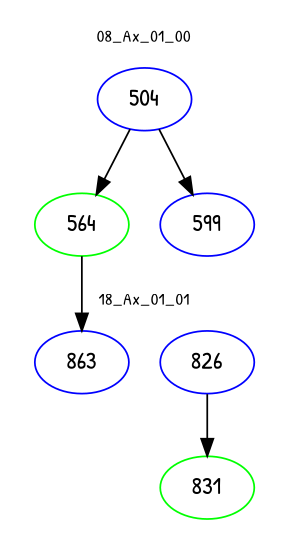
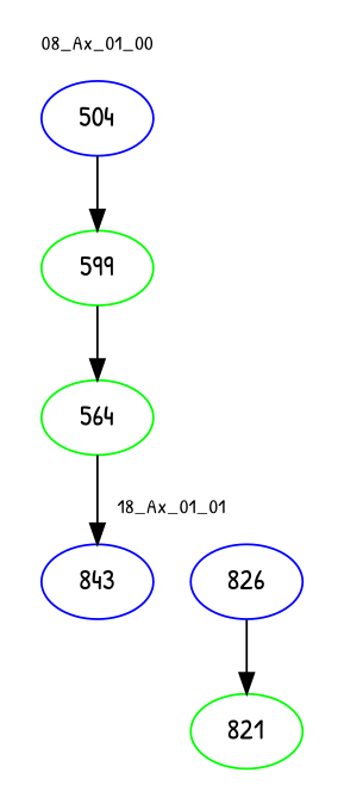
  digraph {
    fontname="Patrick Hand"
    node [color=blue fontname="Patrick Hand"]
    edge [color=black fontname="Patrick Hand"]
    n1 [label=826]
-   n2 [color=green label=831]
-   n3 [label=863]
+   n2 [color=green label=821]
+   n3 [label=843]
    n4 [label=504]
    n5 [color=green label=564]
-   n6 [label=599]
+   n6 [color=green label=599]
    subgraph cluster_1 {
      color=white
      fontsize=10
      label="18_Ax_01_01"
      n1
      n2
      n3
    }
    subgraph cluster_2 {
      color=white
      fontsize=10
      label="08_Ax_01_00"
      n4
      n5
      n6
    }
    n1 -> n2
-   n4 -> n5
+   n6 -> n5
    n4 -> n6
    n5 -> n3
  }
